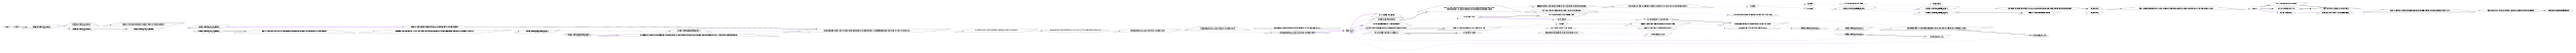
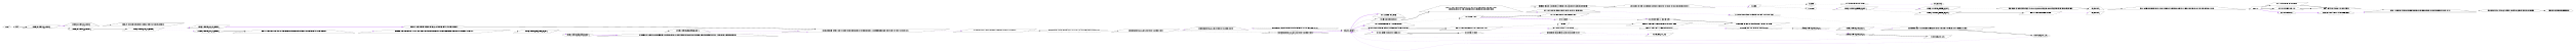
  digraph {
    fontname=Lato
    rankdir=LR
    node [fontname=Lato shape=parallelogram]
    edge [arrowhead=box color=black fontname=Lato style=dashed]
    n1 [label=START shape=diamond]
    n2 [label=input shape=ellipse]
    n3 [label="Variable[\"TASK.return_to_mainland\"]"]
    n4 [label="Variable[\"TASK.return_to_mainland\"]" shape=trapezium]
    n5 [label="!(Variable[\"TASK.return_to_mainland\"])" shape=ellipse]
    n6 [label="Cuno: \"Good. You made it.\" Cuno stands with his arms akimbo, looking at the shadow of the ruined flak tower looming overhead." shape=ellipse]
    n7 [label="You: [Climb out.]" shape=trapezium]
    n8 [label="Cuno: \"I mapped the place out and uh... it looks like both of us aren't gonna make it. This is death island. The hell maw.\" He wipes snot from his nose." shape=trapezium]
    n9 [label="ROO A72 Motor Skiff: It'll keep you company on this lonely voyage."]
    n10 [label="Inland Empire: Very cool. Now tune it to Sad FM. You know you want to."]
    n11 [label="Variable[\"village.skiff_inland_sad_fm\"]" shape=diamond]
    n12 [label="Variable[\"plaza.tribunal_kim_shot\"] == false  and  IsKimHere() == false"]
    n13 [label="Variable[\"plaza.tribunal_kim_shot\"] == false  and  IsKimHere() == false" shape=trapezium]
    n14 [label="!(Variable[\"plaza.tribunal_kim_shot\"] == false  and  IsKimHere() == false)" shape=diamond]
    n15 [label="Esprit de Corps: Nothing to do here without the lieutenant... You must return here with him." shape=diamond]
-   n16 [label=boat_away_hub shape=ellipse]
+   n16 [label=boat_away_cautiously shape=ellipse]
    n17 [label="You: (I'm not ready yet.) [Leave.]" shape=trapezium]
-   n18 [label="You: Get in thing ride to the island."]
+   n18 [label="You: Get in and ride to the island."]
    n19 [label="You: \"You take the engine, Kim. I'll hold the boombox.\"" shape=trapezium]
    n20 [label="You: \"This banged up old thing... it's a ROO A72.\"" shape=trapezium]
    n21 [label="You: First -- tie your porta-reel boombox to the breasthook to keep you company." shape=ellipse]
    n22 [label="You: Cool."]
    n23 [label="You: \"This isn't death island. Is it?\"" shape=trapezium]
    n24 [label="Cuno: \"I don't know.\" He throws his hands in the air." shape=diamond]
    n25 [label="Cuno: \"Maybe Cuno's just pessimistic because of the massive speed hangover. I did scout the place out. I can fill you in.\"" shape=trapezium]
    n26 [label="ROO A72 Motor Skiff: There. This is now a *Rock and roll* skiff."]
    n27 [label="You: What did I just do? Why did I do that?" shape=ellipse]
    n28 [label="ROO A72 Motor Skiff: Why? Because *Rock and Roll*." shape=ellipse]
    n29 [label="Variable[\"village.skiff_inland_sad_fm\"]"]
    n30 [label="!(Variable[\"village.skiff_inland_sad_fm\"])" shape=diamond]
    n31 [label="Encyclopedia: Sad FM is a radio station specializing in sad, slow rock songs. You seem to know its frequency by heart."]
    n32 [label="Jump to: [boat_away_hub]"]
    n33 [label="Jump to: [boat_away_hub]" shape=ellipse]
    n34 [label="ROO A72 Motor Skiff: A skiff with a small steering engine in the back floats on the calm mirror of the sea. Its two seats are empty." shape=trapezium]
    n35 [label="Perception (Sight): The boat's belly is a shiny yellow colour, industrial paint over fresh tar. You see it reflect off the water, along with the factory number: A72."]
    n36 [label="Variable[\"village.skiff_perc_trigger_for_ency\"]"]
    n37 [label="Variable[\"village.skiff_perc_trigger_for_ency\"]" shape=ellipse]
    n38 [label="!(Variable[\"village.skiff_perc_trigger_for_ency\"])" shape=trapezium]
    n39 [label="Encyclopedia: SRV-made, this machine represents humanitarian aid from a workers' state on the Samaran isola. The *ROO* logo on the engine gives it away -- that and the white five-pointed star." shape=trapezium]
    n40 [label="Inland Empire: Once you get in, that's it -- one pull of the starter handle and you're off into the bay. A strange trepidation comes over you: are you sure you want to go *now*?"]
    n41 [label="Savoir Faire: Have you made all the necessary preparations? Closed all your accounts?"]
    n42 [label="Kim Kitsuragi: \"What?\""]
    n43 [label="You: \"You heard me. Don't make me repeat myself.\""]
    n44 [label="You: Say nothing." shape=diamond]
    n45 [label="You: \"What 'what'? How else do we blast *Sad FM* on our way to the island?\"" shape=trapezium]
    n46 [label="Kim Kitsuragi: \"Fine. Why not?\" He shrugs." shape=diamond]
    n47 [label="Kim Kitsuragi: \"Fine.\" He gives you resigned shrug. \"Let's *blast* Sad FM then.\"" shape=ellipse]
    n48 [label="You: \"What the hell are you talking about?"]
-   n49 [label="Inland Corps: Yeah. *Sad* rock and roll. Tune it to Sad FM." shape=diamond]
+   n49 [label="Inland Empire: Yeah. *Sad* rock and roll. Tune it to Sad FM." shape=diamond]
    n50 [label="ROO A72 Motor Skiff: The boat comes to a slow stop. You turn the engine off -- then there's silence.\nThe boat comes to a slow stop. The lieutenant turns the engine off -- then there's silence." shape=trapezium]
    n51 [label="Perception (Hearing): In the silence -- a sputter of wings. A flock of quails takes off in the distance..." shape=ellipse]
    n52 [label="Shivers: There is very little wind here today. The ghost is standing still. You look at your arms, then the cliffs above you..." shape=trapezium]
    n53 [label="IsKimHere()"]
    n54 [label=HELLMAW]
    n55 [label="You: \"Hell island? Finally.\"" shape=ellipse]
    n56 [label="ROO A72 Motor Skiff: The skiff bobs in the calm waters. It has nothing more to do."]
    n57 [label="Variable[\"village.skiff_main_hub_reached\"]"]
    n58 [label="Variable[\"village.skiff_main_hub_reached\"]"]
    n59 [label="!(Variable[\"village.skiff_main_hub_reached\"])" shape=ellipse]
    n60 [label="ROO A72 Motor Skiff: The skiff floats on the calm mirror of the sea -- its two seats are empty." shape=ellipse]
    n61 [label="Cuno: \"Yes... finally.\" He says with some reservations." shape=ellipse]
    n62 [label="Logic: Remember what the Net Picker said: It's a small tank. You won't be going back and forth on this." shape=ellipse]
    n63 [label="Cuno: The kid turns away from you, cautiously looking to his left and right. He's on the edge." shape=ellipse]
    n64 [label="Variable[\"whirling.cuno_accepted_to_party\"]"]
    n65 [label="Variable[\"whirling.cuno_accepted_to_party\"]"]
    n66 [label="!(Variable[\"whirling.cuno_accepted_to_party\"])"]
    n67 [label="ROO A72 Motor Skiff: The time has come."]
    n68 [label="You: [Climb out.]"]
    n69 [label="Kim Kitsuragi: \"It'll float.\"" shape=diamond]
    n70 [label="Endurance: He's too banged up himself -- to talk torque with you." shape=ellipse]
    n71 [label="Jump to: [boat_away_hub]"]
    n72 [label="IsKimHere()" shape=ellipse]
    n73 [label="!(IsKimHere())" shape=ellipse]
    n74 [label="Kim Kitsuragi: \"Let's go.\" He whispers." shape=ellipse]
    n75 [label="You: [Climb out.]" shape=ellipse]
    n76 [label="Logic: He hasn't been here before either." shape=ellipse]
    n1 -> n2
    n2 -> n3 [style=bold]
    n3 -> n4 [arrowhead=normal color=purple style=bold]
    n3 -> n5
    n4 -> n56 [arrowhead=normal style=dotted]
    n5 -> n57 [style=bold]
    n6 -> n7 [style=bold]
    n7 -> n8
    n8 -> n54 [arrowhead=normal]
    n9 -> n10 [arrowhead=normal style=dotted]
    n10 -> n11 [style=dotted]
    n11 -> n29 [arrowhead=normal style=dotted]
    n11 -> n30 [color=purple]
    n12 -> n13 [arrowhead=normal color=purple]
    n12 -> n14 [arrowhead=normal]
    n13 -> n15 [arrowhead=normal color=purple]
    n14 -> n16 [arrowhead=normal color=purple style=bold]
    n15 -> n16
    n16 -> n17 [arrowhead=normal color=purple style=bold]
    n16 -> n18 [arrowhead=normal]
    n16 -> n19 [color=purple style=bold]
    n16 -> n20 [color=purple]
    n16 -> n21 [arrowhead=normal color=purple]
    n18 -> n50 [arrowhead=normal style=bold]
    n19 -> n42 [style=dotted]
    n20 -> n69 [style=bold]
    n21 -> n26 [style=bold]
    n22 -> n9
    n23 -> n24 [style=bold]
    n24 -> n25 [arrowhead=normal style=dotted]
    n25 -> n63 [arrowhead=normal style=dotted]
    n26 -> n22
    n26 -> n27 [color=purple]
    n27 -> n28 [arrowhead=normal]
    n28 -> n49 [color=purple]
    n29 -> n31 [arrowhead=normal color=purple]
    n30 -> n32 [arrowhead=normal style=bold]
    n31 -> n33 [style=bold]
    n32 -> n16 [color=purple]
    n33 -> n16 [arrowhead=normal color=purple]
    n34 -> n35 [color=purple style=dotted]
    n35 -> n36 [style=dotted]
    n36 -> n37 [color=purple style=dotted]
    n36 -> n38
    n37 -> n39 [color=purple style=bold]
    n38 -> n40 [arrowhead=normal color=purple]
    n39 -> n40 [arrowhead=normal color=purple]
    n40 -> n41 [color=purple style=dotted]
    n41 -> n62
    n42 -> n43 [arrowhead=normal style=bold]
    n42 -> n44 [arrowhead=normal color=purple style=bold]
    n42 -> n45 [color=purple style=dotted]
    n43 -> n46 [color=purple style=dotted]
    n44 -> n46 [arrowhead=normal]
    n45 -> n47 [color=purple]
    n46 -> n10 [arrowhead=normal style=bold]
    n47 -> n31 [arrowhead=normal style=dotted]
    n48 -> n24 [style=bold]
    n49 -> n11
    n50 -> n51 [style=dotted]
    n51 -> n52 [arrowhead=normal]
    n52 -> n53 [color=purple style=dotted]
    n53 -> n72 [style=dotted]
    n53 -> n73
    n54 -> n23 [style=bold]
    n54 -> n48 [arrowhead=normal style=bold]
    n54 -> n55 [color=purple style=bold]
    n55 -> n61 [color=purple style=bold]
    n57 -> n58 [color=purple style=dotted]
    n57 -> n59 [arrowhead=normal color=purple style=dotted]
    n58 -> n60 [color=purple style=bold]
    n59 -> n34 [style=bold]
    n60 -> n40 [arrowhead=normal style=bold]
    n61 -> n25 [color=purple]
    n62 -> n12 [arrowhead=normal style=dotted]
    n63 -> n76 [style=bold]
    n64 -> n65 [color=purple]
    n64 -> n66 [arrowhead=normal]
    n65 -> n6 [arrowhead=normal style=dotted]
    n66 -> n67 [style=bold]
    n67 -> n68 [arrowhead=normal color=purple]
    n69 -> n70 [arrowhead=normal color=purple]
    n70 -> n71 [color=purple]
    n71 -> n16 [arrowhead=normal color=purple style=dotted]
    n72 -> n74 [arrowhead=normal style=dotted]
    n73 -> n64 [arrowhead=normal color=purple style=dotted]
    n74 -> n75 [arrowhead=normal color=purple]
  }
